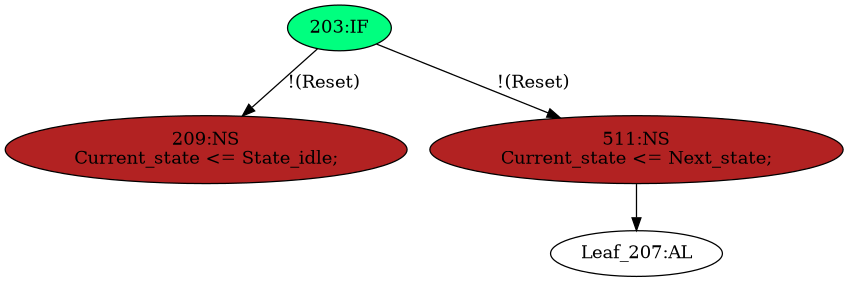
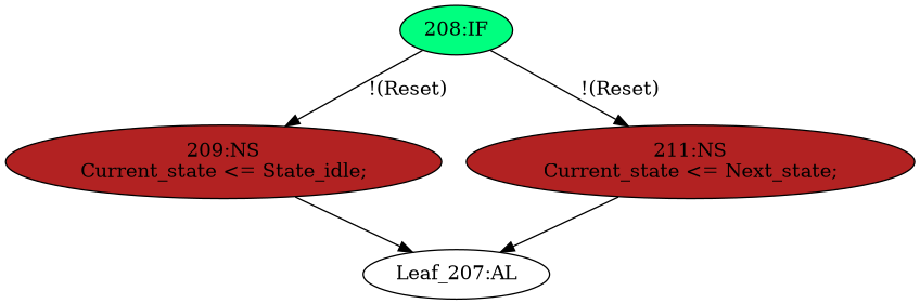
  strict digraph {
    node [fillcolor=firebrick style=filled typ=NonblockingSubstitution]
    edge [cond="['Reset']" lineno=208]
-   n1 [ast="<pyverilog.vparser.ast.IfStatement object at 0x7fbb4740f0d0>" fillcolor=springgreen label="203:IF" statements="[]" typ=IfStatement]
+   n1 [ast="<pyverilog.vparser.ast.IfStatement object at 0x7fbb4740f0d0>" fillcolor=springgreen label="208:IF" statements="[]" typ=IfStatement]
    n2 [ast="<pyverilog.vparser.ast.NonblockingSubstitution object at 0x7fbb4740f350>" label="209:NS\nCurrent_state <= State_idle;" statements="[<pyverilog.vparser.ast.NonblockingSubstitution object at 0x7fbb4740f350>]"]
-   n3 [ast="<pyverilog.vparser.ast.NonblockingSubstitution object at 0x7fbb4740f150>" label="511:NS\nCurrent_state <= Next_state;" statements="[<pyverilog.vparser.ast.NonblockingSubstitution object at 0x7fbb4740f150>]"]
+   n3 [ast="<pyverilog.vparser.ast.NonblockingSubstitution object at 0x7fbb4740f150>" label="211:NS\nCurrent_state <= Next_state;" statements="[<pyverilog.vparser.ast.NonblockingSubstitution object at 0x7fbb4740f150>]"]
    n4 [def_var="['Current_state']" label="Leaf_207:AL" fillcolor="" style="" typ=""]
    n1 -> n2 [label="!(Reset)"]
    n1 -> n3 [label="!(Reset)"]
+   n2 -> n4 [cond="[]" lineno=None]
    n3 -> n4 [cond="[]" lineno=None]
  }
